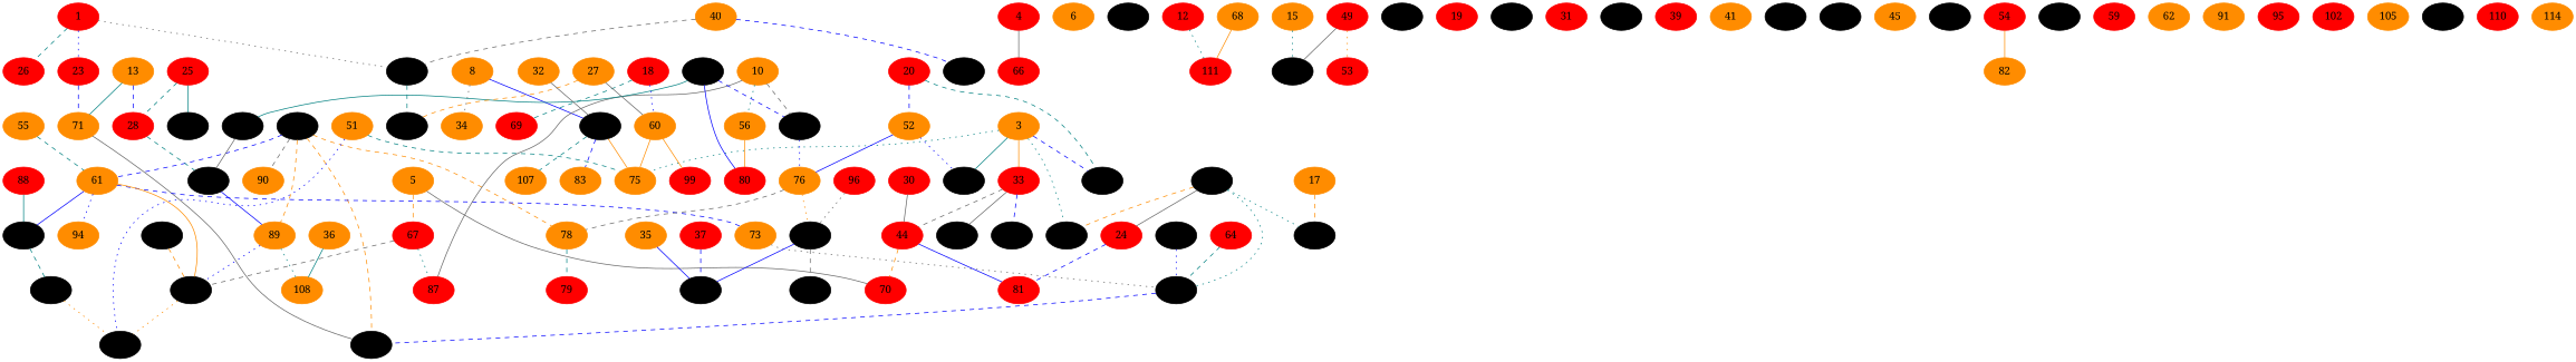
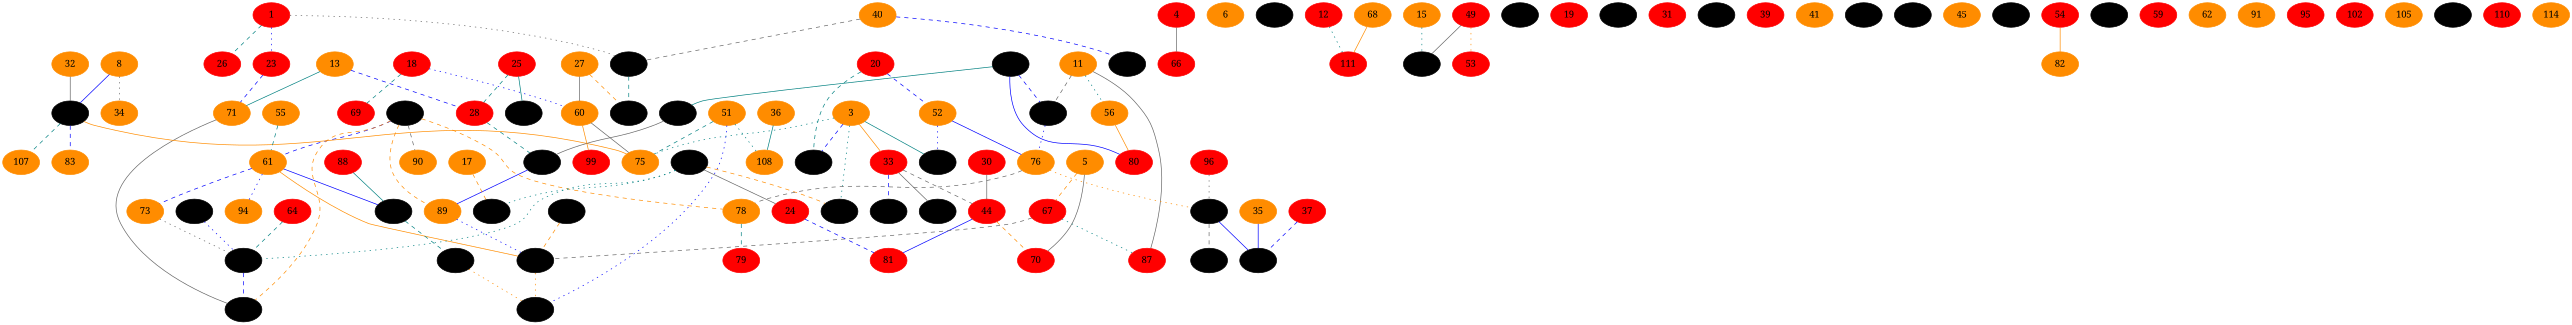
  graph {
    fontname="Noto Serif"
    node [color=darkorange fontname="Noto Serif" style=filled]
    edge [color=blue fontname="Noto Serif" style=dashed]
    1 [color=red]
    23 [color=red]
    26 [color=red]
    97 [color=black]
    71
    113 [color=black]
    2 [color=black]
    61
    78
    89
    90
    106 [color=black]
    73
    93 [color=black]
    94
    101 [color=black]
    79 [color=red]
    108
    33 [color=red]
    3
    46 [color=black]
    75
    84 [color=black]
    85 [color=black]
    44 [color=red]
    48 [color=black]
    86 [color=black]
    4 [color=red]
    66 [color=red]
    67 [color=red]
    5
    70 [color=red]
    87 [color=red]
    6
    7 [color=black]
    8
    34
    58 [color=black]
    83
    107
    9 [color=black]
    24 [color=red]
    72 [color=black]
    100 [color=black]
    81 [color=red]
    22 [color=black]
-   11 [label=10]
+   11
    56
    76
    80 [color=red]
    12 [color=red]
    111 [color=red]
    28 [color=red]
    13
    74 [color=black]
    14 [color=black]
    29 [color=black]
    77 [color=black]
    15
    16 [color=black]
    17
    18 [color=red]
    60
    69 [color=red]
    99 [color=red]
    19 [color=red]
    20 [color=red]
    52
    21 [color=black]
    103 [color=black]
    25 [color=red]
    63 [color=black]
    27
    30 [color=red]
    31 [color=red]
    32
    115 [color=black]
    35
    36
    37 [color=red]
    38 [color=black]
    39 [color=red]
    40
    92 [color=black]
    41
    42 [color=black]
    43 [color=black]
    45
    47 [color=black]
    49 [color=red]
    53 [color=red]
    50 [color=black]
    51
    104 [color=black]
    54 [color=red]
    82
    55
    57 [color=black]
    59 [color=red]
    98 [color=black]
    62
    64 [color=red]
    65 [color=black]
    68
    112 [color=black]
    88 [color=red]
    91
    95 [color=red]
    96 [color=red]
    102 [color=red]
    105
    109 [color=black]
    110 [color=red]
    114
    1 -- 23 [style=dotted]
    1 -- 26 [color=teal]
    1 -- 97 [color=gray40 style=dotted]
    23 -- 71
    97 -- 113 [color=teal]
    71 -- 106 [color=gray40 style=solid]
    2 -- 61
    2 -- 78 [color=darkorange]
    2 -- 89 [color=darkorange]
    2 -- 90 [color=gray40]
    2 -- 106 [color=darkorange]
    61 -- 73
    61 -- 93 [style=solid]
    61 -- 94 [style=dotted]
    61 -- 101 [color=darkorange style=solid]
    78 -- 79 [color=teal]
    89 -- 101 [style=dotted]
-   89 -- 108 [color=teal style=dotted]
+   51 -- 108 [color=teal style=dotted]
    73 -- 100 [color=gray40 style=dotted]
    93 -- 98 [color=teal]
    101 -- 104 [color=darkorange style=dotted]
    33 -- 44 [color=gray40]
    33 -- 48
    33 -- 86 [color=gray40 style=solid]
    3 -- 33 [color=darkorange style=solid]
    3 -- 46 [color=teal style=dotted]
    3 -- 75 [color=teal style=dotted]
    3 -- 84
    3 -- 85 [color=teal style=solid]
    44 -- 70 [color=darkorange]
    44 -- 81 [style=solid]
    4 -- 66 [color=gray40 style=solid]
    67 -- 101 [color=gray40]
    67 -- 87 [color=teal style=dotted]
    5 -- 67 [color=darkorange]
    5 -- 70 [color=gray40 style=solid]
    8 -- 34 [color=gray40 style=dotted]
    8 -- 58 [style=solid]
    58 -- 75 [color=darkorange style=solid]
    58 -- 83
    58 -- 107 [color=teal]
    9 -- 46 [color=darkorange]
    9 -- 24 [color=gray40 style=solid]
    9 -- 72 [color=teal style=dotted]
    9 -- 100 [color=teal style=dotted]
    24 -- 81
    100 -- 106
    22 -- 76 [style=dotted]
    11 -- 87 [color=gray40 style=solid]
    11 -- 22 [color=gray40]
    11 -- 56 [color=teal style=dotted]
    56 -- 80 [color=darkorange style=solid]
    76 -- 78 [color=gray40]
    76 -- 103 [color=darkorange style=dotted]
    12 -- 111 [color=teal style=dotted]
    28 -- 74 [color=teal]
    13 -- 71 [color=teal style=solid]
    13 -- 28
    74 -- 89 [style=solid]
    14 -- 22
    14 -- 80 [style=solid]
    14 -- 29 [color=teal style=solid]
    29 -- 74 [color=gray40 style=solid]
    15 -- 77 [color=teal style=dotted]
    17 -- 72 [color=darkorange]
    18 -- 60 [style=dotted]
    18 -- 69 [color=teal]
-   60 -- 75 [color=darkorange style=solid]
+   60 -- 75 [color=gray40 style=solid]
    60 -- 99 [color=darkorange style=solid]
    20 -- 84 [color=teal]
    20 -- 52
    52 -- 85 [style=dotted]
    52 -- 76 [style=solid]
    103 -- 115 [style=solid]
    103 -- 112 [color=gray40]
    25 -- 28 [color=teal]
    25 -- 63 [color=teal style=solid]
    27 -- 113 [color=darkorange]
    27 -- 60 [color=gray40 style=solid]
    30 -- 44 [color=gray40 style=solid]
    32 -- 58 [color=gray40 style=solid]
    35 -- 115 [style=solid]
    36 -- 108 [color=teal style=solid]
    37 -- 115
    40 -- 97 [color=gray40]
    40 -- 92
    47 -- 100 [style=dotted]
    49 -- 77 [color=gray40 style=solid]
    49 -- 53 [color=darkorange style=dotted]
    51 -- 75 [color=teal]
    51 -- 104 [style=dotted]
    54 -- 82 [color=darkorange style=solid]
    55 -- 61 [color=teal]
    98 -- 104 [color=darkorange style=dotted]
    64 -- 100 [color=teal]
    65 -- 101 [color=darkorange]
    68 -- 111 [color=darkorange style=solid]
    88 -- 93 [color=teal style=solid]
    96 -- 103 [color=gray40 style=dotted]
  }
